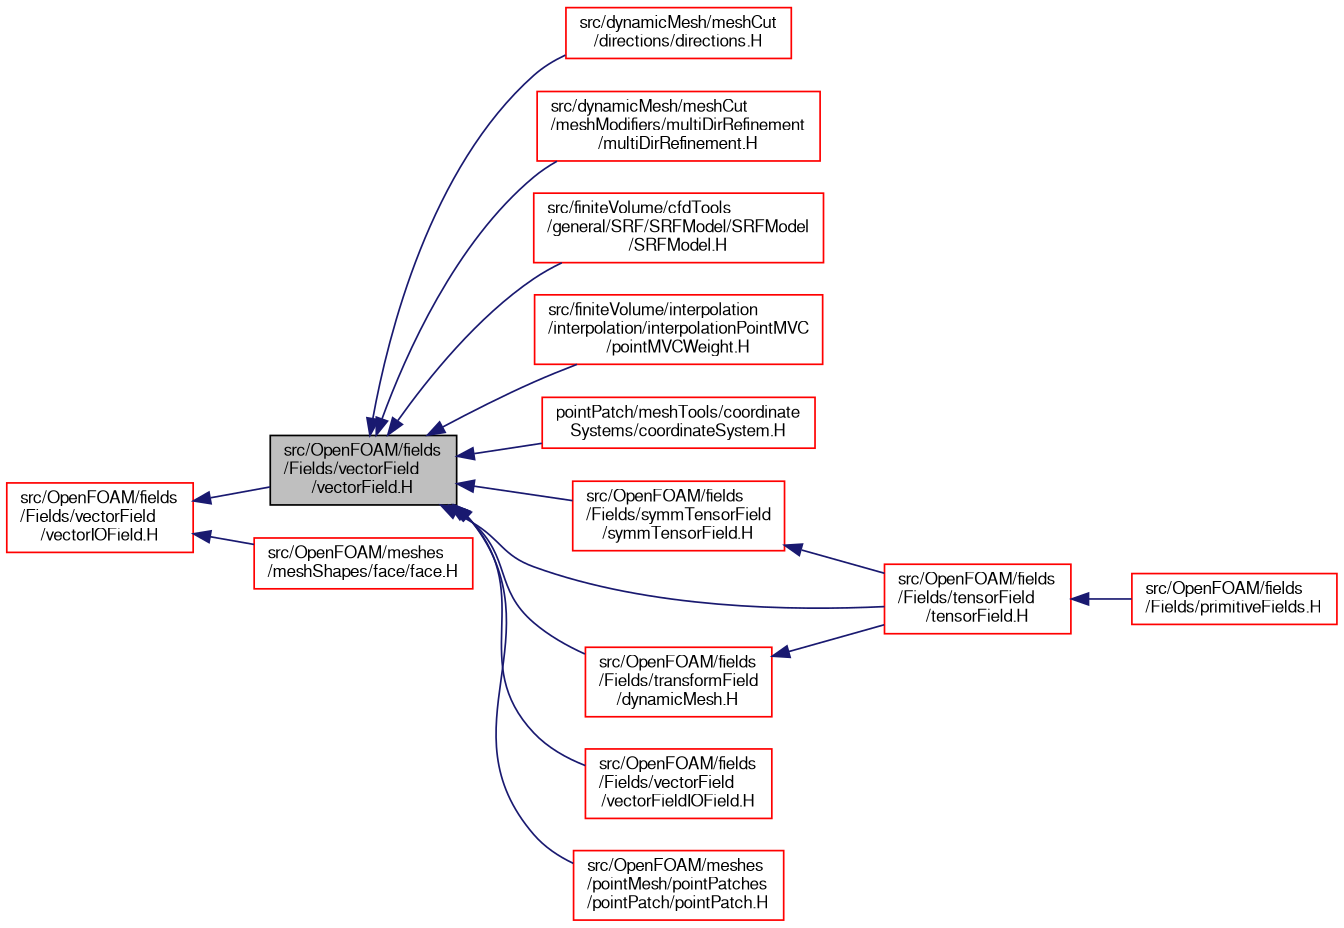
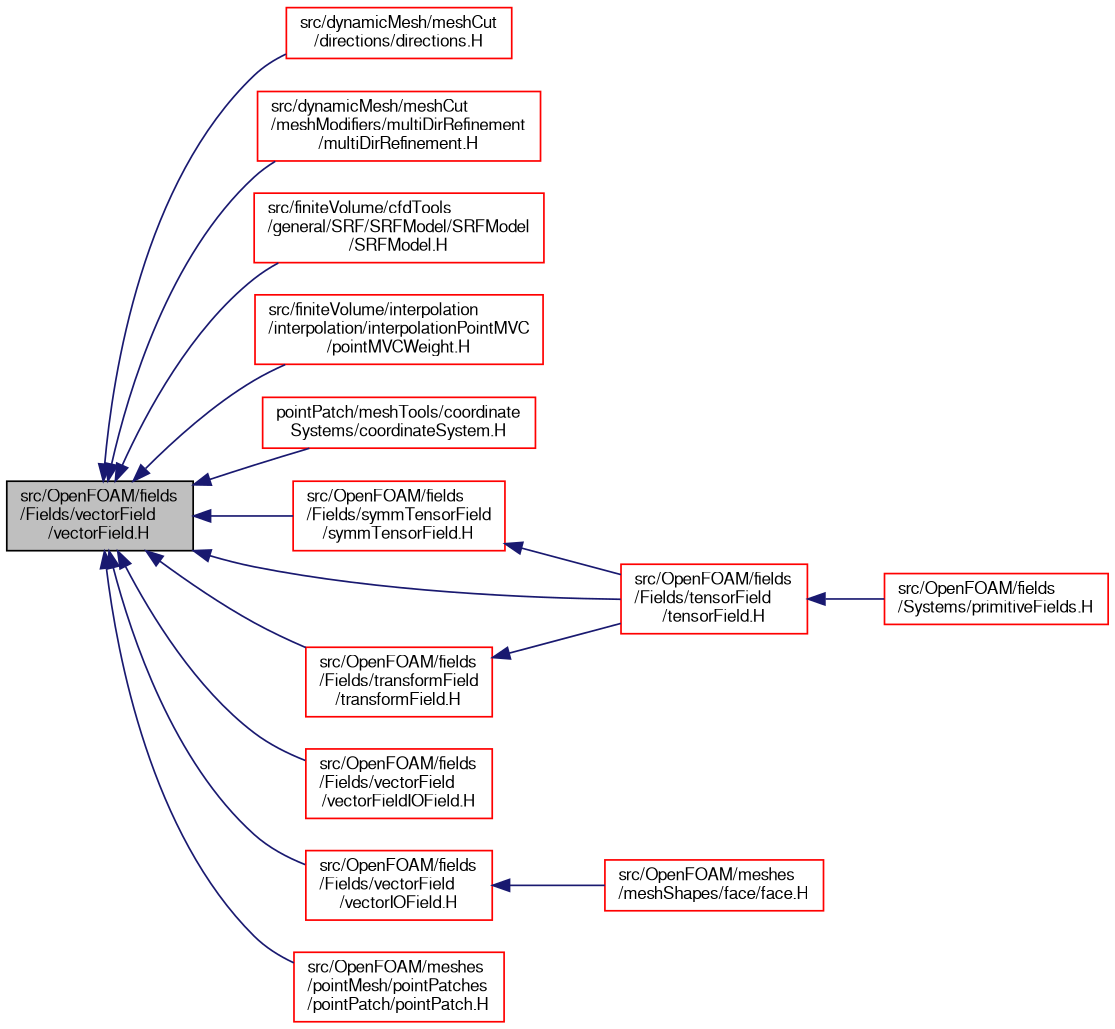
  digraph {
    rankdir=LR
    node [color=red fontname=FreeSans fontsize=10 shape=record]
    edge [color=midnightblue dir=back fontname=FreeSans fontsize=10 labelfontname=FreeSans labelfontsize=10 style=solid]
    n1 [color=black fillcolor=grey75 fontcolor=black height=0.2 label="src/OpenFOAM/fields\l/Fields/vectorField\l/vectorField.H" style=filled width=0.4]
    n2 [height=0.2 label="src/dynamicMesh/meshCut\l/directions/directions.H" width=0.4]
    n3 [height=0.2 label="src/dynamicMesh/meshCut\l/meshModifiers/multiDirRefinement\l/multiDirRefinement.H" width=0.4]
    n4 [height=0.2 label="src/finiteVolume/cfdTools\l/general/SRF/SRFModel/SRFModel\l/SRFModel.H" width=0.4]
    n5 [height=0.2 label="src/finiteVolume/interpolation\l/interpolation/interpolationPointMVC\l/pointMVCWeight.H" width=0.4]
    n6 [height=0.2 label="pointPatch/meshTools/coordinate\lSystems/coordinateSystem.H" width=0.4]
    n7 [height=0.2 label="src/OpenFOAM/fields\l/Fields/symmTensorField\l/symmTensorField.H" width=0.4]
    n8 [height=0.2 label="src/OpenFOAM/fields\l/Fields/tensorField\l/tensorField.H" width=0.4]
-   n9 [height=0.2 label="src/OpenFOAM/fields\l/Fields/transformField\l/dynamicMesh.H" width=0.4]
+   n9 [height=0.2 label="src/OpenFOAM/fields\l/Fields/transformField\l/transformField.H" width=0.4]
    n10 [height=0.2 label="src/OpenFOAM/fields\l/Fields/vectorField\l/vectorFieldIOField.H" width=0.4]
    n11 [height=0.2 label="src/OpenFOAM/fields\l/Fields/vectorField\l/vectorIOField.H" width=0.4]
    n12 [height=0.2 label="src/OpenFOAM/meshes\l/pointMesh/pointPatches\l/pointPatch/pointPatch.H" width=0.4]
-   n13 [height=0.2 label="src/OpenFOAM/fields\l/Fields/primitiveFields.H" width=0.4]
+   n13 [height=0.2 label="src/OpenFOAM/fields\l/Systems/primitiveFields.H" width=0.4]
    n14 [height=0.2 label="src/OpenFOAM/meshes\l/meshShapes/face/face.H" width=0.4]
    n1 -> n2
    n1 -> n3
    n1 -> n4
    n1 -> n5
    n1 -> n6
    n1 -> n7
    n1 -> n8
    n1 -> n9
    n1 -> n10
-   n11 -> n1
+   n1 -> n11
    n1 -> n12
    n7 -> n8
    n8 -> n13
    n9 -> n8
    n11 -> n14
  }
